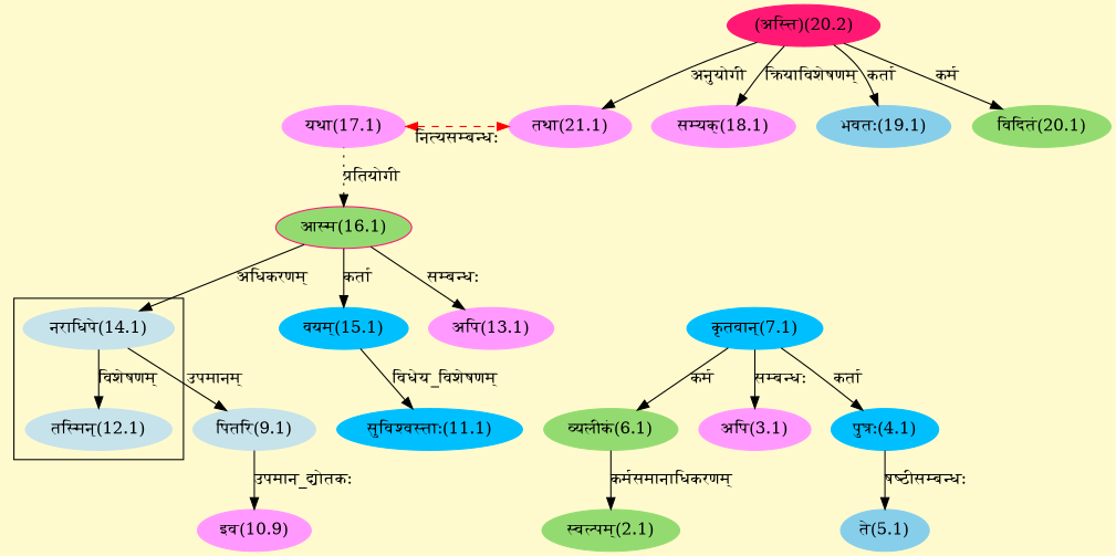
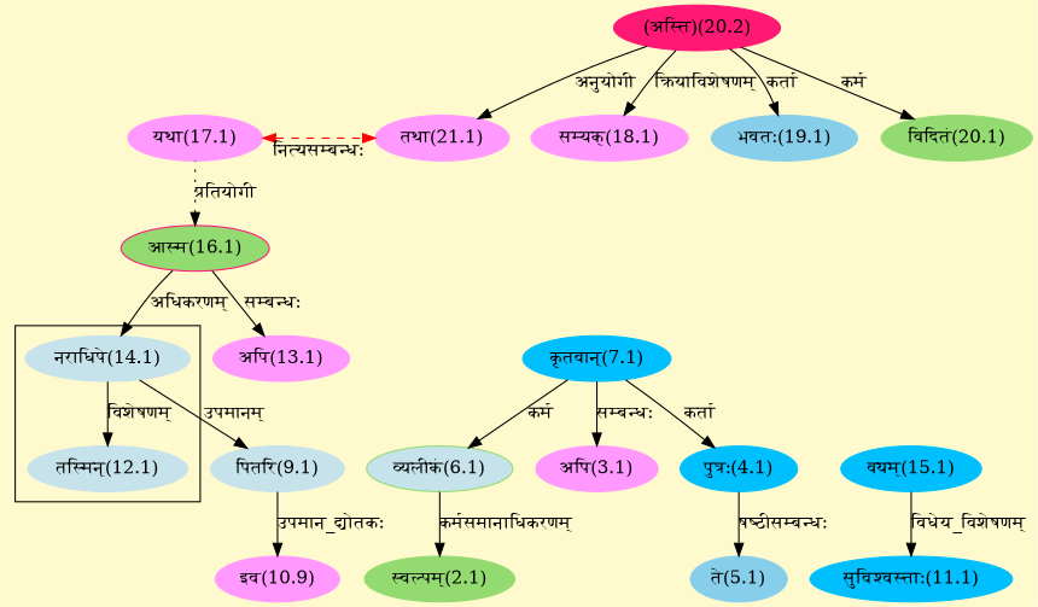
  digraph {
    bgcolor=lemonchiffon1
    compound=true
    rankdir=BT
    node [color="#FF99FF" style=filled]
    edge [dir=back]
    n1 [label="यथा(17.1)"]
    n2 [label="तथा(21.1)"]
    n3 [color="#C6E2EB" label="तस्मिन्(12.1)"]
    n4 [color="#C6E2EB" label="नराधिपे(14.1)"]
    n5 [color="#FF1975" label="(अस्ति)(20.2)"]
    n6 [color="#FF1975" fillcolor="#93DB70" label="आस्म(16.1)"]
    n7 [color="#00BFFF" label="कृतवान्(7.1)"]
    n8 [color="#93DB70" label="स्वल्पम्(2.1)"]
-   n9 [color="#93DB70" label="व्यलीकं(6.1)"]
+   n9 [color="#93DB70" label="व्यलीकं(6.1)" fillcolor="#C6E2EB"]
    n10 [label="अपि(3.1)"]
    n11 [color="#00BFFF" label="पुत्रः(4.1)"]
    n12 [color="#87CEEB" label="ते(5.1)"]
    n13 [color="#C6E2EB" label="पितरि(9.1)"]
    n14 [label="इव(10.9)"]
    n15 [color="#00BFFF" label="सुविश्वस्ताः(11.1)"]
    n16 [color="#00BFFF" label="वयम्(15.1)"]
    n17 [label="अपि(13.1)"]
    n18 [label="सम्यक्(18.1)"]
    n19 [color="#87CEEB" label="भवतः(19.1)"]
    n20 [color="#93DB70" label="विदितं(20.1)"]
    subgraph sub_1 {
      rank=same
      n1
      n2
    }
    subgraph cluster_2 {
      n3
      n4
    }
    n1 -> n2 [color=red dir=both label="नित्यसम्बन्धः" style=dashed]
    n2 -> n5 [label="अनुयोगी"]
    n3 -> n4 [label="विशेषणम्"]
    n4 -> n6 [label="अधिकरणम्"]
    n6 -> n1 [label="प्रतियोगी" style=dotted]
    n8 -> n9 [label="कर्मसमानाधिकरणम्"]
    n9 -> n7 [label="कर्म"]
    n10 -> n7 [label="सम्बन्धः"]
    n11 -> n7 [label="कर्ता"]
    n12 -> n11 [label="षष्ठीसम्बन्धः"]
    n13 -> n4 [label="उपमानम्"]
    n14 -> n13 [label="उपमान_द्योतकः"]
    n15 -> n16 [label="विधेय_विशेषणम्"]
-   n16 -> n6 [label="कर्ता"]
    n17 -> n6 [label="सम्बन्धः"]
    n18 -> n5 [label="क्रियाविशेषणम्"]
    n19 -> n5 [label="कर्ता"]
    n20 -> n5 [label="कर्म"]
  }
